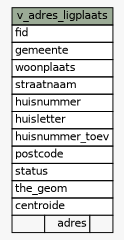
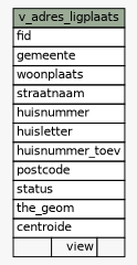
  digraph {
    bgcolor="#f7f7f7"
    fontname=Helvetica
    fontsize=11
    nodesep=0.18
    rankdir=RL
    ranksep=0.46
-   n1 [fontname=Helvetica fontsize=11 label=<     <TABLE BORDER="0" CELLBORDER="1" CELLSPACING="0" BGCOLOR="#ffffff">       <TR><TD COLSPAN="3" BGCOLOR="#9bab96" ALIGN="CENTER">v_adres_ligplaats</TD></TR>       <TR><TD PORT="fid" COLSPAN="3" ALIGN="LEFT">fid</TD></TR>       <TR><TD PORT="gemeente" COLSPAN="3" ALIGN="LEFT">gemeente</TD></TR>       <TR><TD PORT="woonplaats" COLSPAN="3" ALIGN="LEFT">woonplaats</TD></TR>       <TR><TD PORT="straatnaam" COLSPAN="3" ALIGN="LEFT">straatnaam</TD></TR>       <TR><TD PORT="huisnummer" COLSPAN="3" ALIGN="LEFT">huisnummer</TD></TR>       <TR><TD PORT="huisletter" COLSPAN="3" ALIGN="LEFT">huisletter</TD></TR>       <TR><TD PORT="huisnummer_toev" COLSPAN="3" ALIGN="LEFT">huisnummer_toev</TD></TR>       <TR><TD PORT="postcode" COLSPAN="3" ALIGN="LEFT">postcode</TD></TR>       <TR><TD PORT="status" COLSPAN="3" ALIGN="LEFT">status</TD></TR>       <TR><TD PORT="the_geom" COLSPAN="3" ALIGN="LEFT">the_geom</TD></TR>       <TR><TD PORT="centroide" COLSPAN="3" ALIGN="LEFT">centroide</TD></TR>       <TR><TD ALIGN="LEFT" BGCOLOR="#f7f7f7">  </TD><TD ALIGN="RIGHT" BGCOLOR="#f7f7f7">adres</TD><TD ALIGN="RIGHT" BGCOLOR="#f7f7f7">  </TD></TR>     </TABLE>> shape=plaintext]
+   n1 [fontname=Helvetica fontsize=11 label=<     <TABLE BORDER="0" CELLBORDER="1" CELLSPACING="0" BGCOLOR="#ffffff">       <TR><TD COLSPAN="3" BGCOLOR="#9bab96" ALIGN="CENTER">v_adres_ligplaats</TD></TR>       <TR><TD PORT="fid" COLSPAN="3" ALIGN="LEFT">fid</TD></TR>       <TR><TD PORT="gemeente" COLSPAN="3" ALIGN="LEFT">gemeente</TD></TR>       <TR><TD PORT="woonplaats" COLSPAN="3" ALIGN="LEFT">woonplaats</TD></TR>       <TR><TD PORT="straatnaam" COLSPAN="3" ALIGN="LEFT">straatnaam</TD></TR>       <TR><TD PORT="huisnummer" COLSPAN="3" ALIGN="LEFT">huisnummer</TD></TR>       <TR><TD PORT="huisletter" COLSPAN="3" ALIGN="LEFT">huisletter</TD></TR>       <TR><TD PORT="huisnummer_toev" COLSPAN="3" ALIGN="LEFT">huisnummer_toev</TD></TR>       <TR><TD PORT="postcode" COLSPAN="3" ALIGN="LEFT">postcode</TD></TR>       <TR><TD PORT="status" COLSPAN="3" ALIGN="LEFT">status</TD></TR>       <TR><TD PORT="the_geom" COLSPAN="3" ALIGN="LEFT">the_geom</TD></TR>       <TR><TD PORT="centroide" COLSPAN="3" ALIGN="LEFT">centroide</TD></TR>       <TR><TD ALIGN="LEFT" BGCOLOR="#f7f7f7">  </TD><TD ALIGN="RIGHT" BGCOLOR="#f7f7f7">view</TD><TD ALIGN="RIGHT" BGCOLOR="#f7f7f7">  </TD></TR>     </TABLE>> shape=plaintext]
  }
